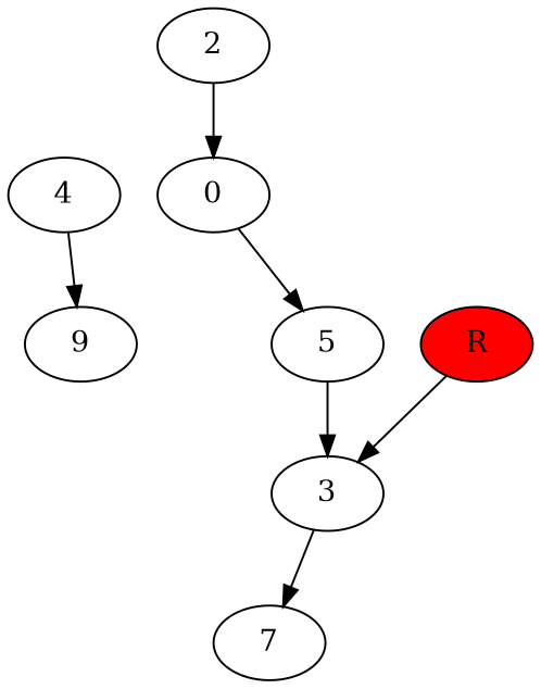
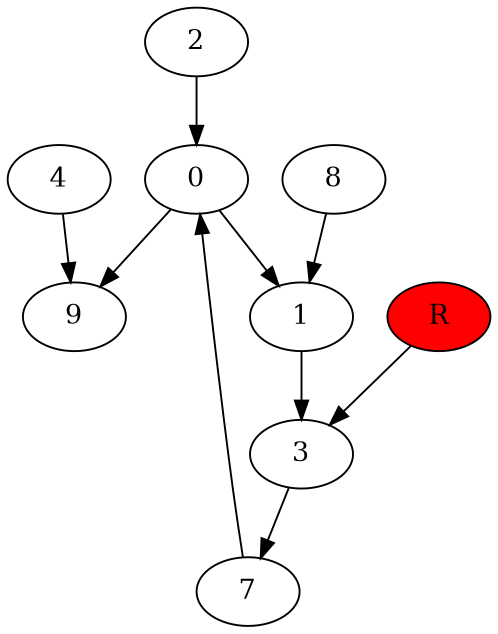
  digraph {
    n1 [label=0]
    2
    7
    9
-   5
+   5 [label=1]
    3
    4
+   8
    R [fillcolor="#ff0000" style=filled]
+   n1 -> 9
    n1 -> 5
    2 -> n1
+   7 -> n1
    5 -> 3
    3 -> 7
    4 -> 9
+   8 -> 5
    R -> 3
  }
